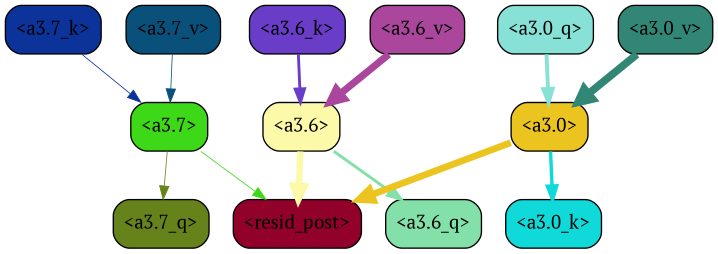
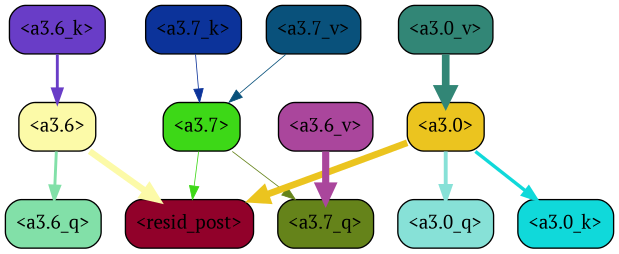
  strict digraph {
    fontname="PT Serif"
    splines=true
    node [color=black fontname="PT Serif" shape=box style="filled, rounded"]
    edge [fontname="PT Serif" penwidth=0.6]
    "<a3.7>" [fillcolor="#3dd817"]
    "<resid_post>" [fillcolor="#91012a"]
    "<a3.7_q>" [fillcolor="#65831a"]
    "<a3.6>" [fillcolor="#fcfaa8"]
    "<a3.6_q>" [fillcolor="#82e0a8"]
    "<a3.0>" [fillcolor="#ebc41f"]
    "<a3.0_k>" [fillcolor="#10d9da"]
    "<a3.0_q>" [fillcolor="#87e1d7"]
    "<a3.7_k>" [fillcolor="#0c339a"]
    "<a3.6_k>" [fillcolor="#693dc7"]
    "<a3.7_v>" [fillcolor="#09517b"]
    "<a3.6_v>" [fillcolor="#aa469c"]
    "<a3.0_v>" [fillcolor="#328676"]
    "<a3.7>" -> "<resid_post>" [color="#3dd817"]
    "<a3.7>" -> "<a3.7_q>" [color="#65831a"]
    "<a3.6>" -> "<resid_post>" [color="#fcfaa8" penwidth=4.749041676521301]
    "<a3.6>" -> "<a3.6_q>" [color="#82e0a8" penwidth=2.160832464694977]
    "<a3.0>" -> "<resid_post>" [color="#ebc41f" penwidth=5.004215121269226]
    "<a3.0>" -> "<a3.0_k>" [color="#10d9da" penwidth=2.520303964614868]
-   "<a3.0_q>" -> "<a3.0>" [color="#87e1d7" penwidth=2.870753765106201]
+   "<a3.0>" -> "<a3.0_q>" [color="#87e1d7" penwidth=2.870753765106201]
    "<a3.7_k>" -> "<a3.7>" [color="#0c339a"]
    "<a3.6_k>" -> "<a3.6>" [color="#693dc7" penwidth=2.13908451795578]
    "<a3.7_v>" -> "<a3.7>" [color="#09517b"]
-   "<a3.6_v>" -> "<a3.6>" [color="#aa469c" penwidth=5.297133803367615]
+   "<a3.6_v>" -> "<a3.7_q>" [color="#aa469c" penwidth=5.297133803367615]
    "<a3.0_v>" -> "<a3.0>" [color="#328676" penwidth=5.680712580680847]
  }
